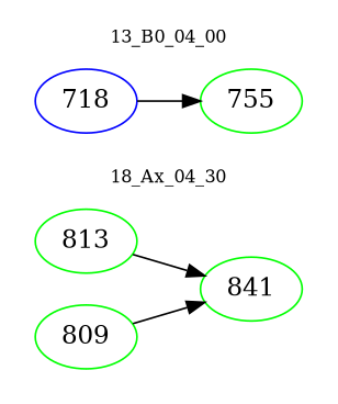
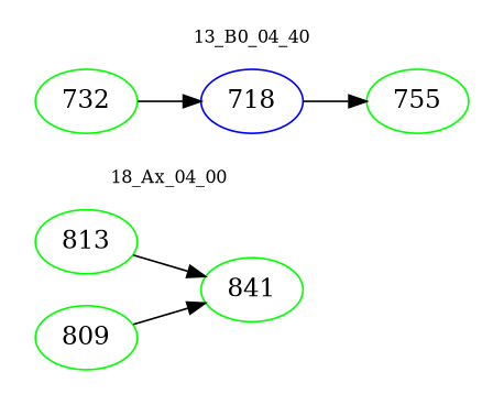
  digraph {
    rankdir=LR
    node [color=green]
    edge [color=black]
    n1 [label=813]
    n2 [label=809]
    n3 [label=841]
+   n4 [label=732]
    n5 [color=blue label=718]
    n6 [label=755]
    subgraph cluster_1 {
      color=white
      fontsize=10
-     label="18_Ax_04_30"
+     label="18_Ax_04_00"
      n1
      n2
      n3
    }
    subgraph cluster_2 {
      color=white
      fontsize=10
-     label="13_B0_04_00"
+     label="13_B0_04_40"
+     n4
      n5
      n6
    }
    n1 -> n3
    n2 -> n3
+   n4 -> n5
    n5 -> n6
  }
